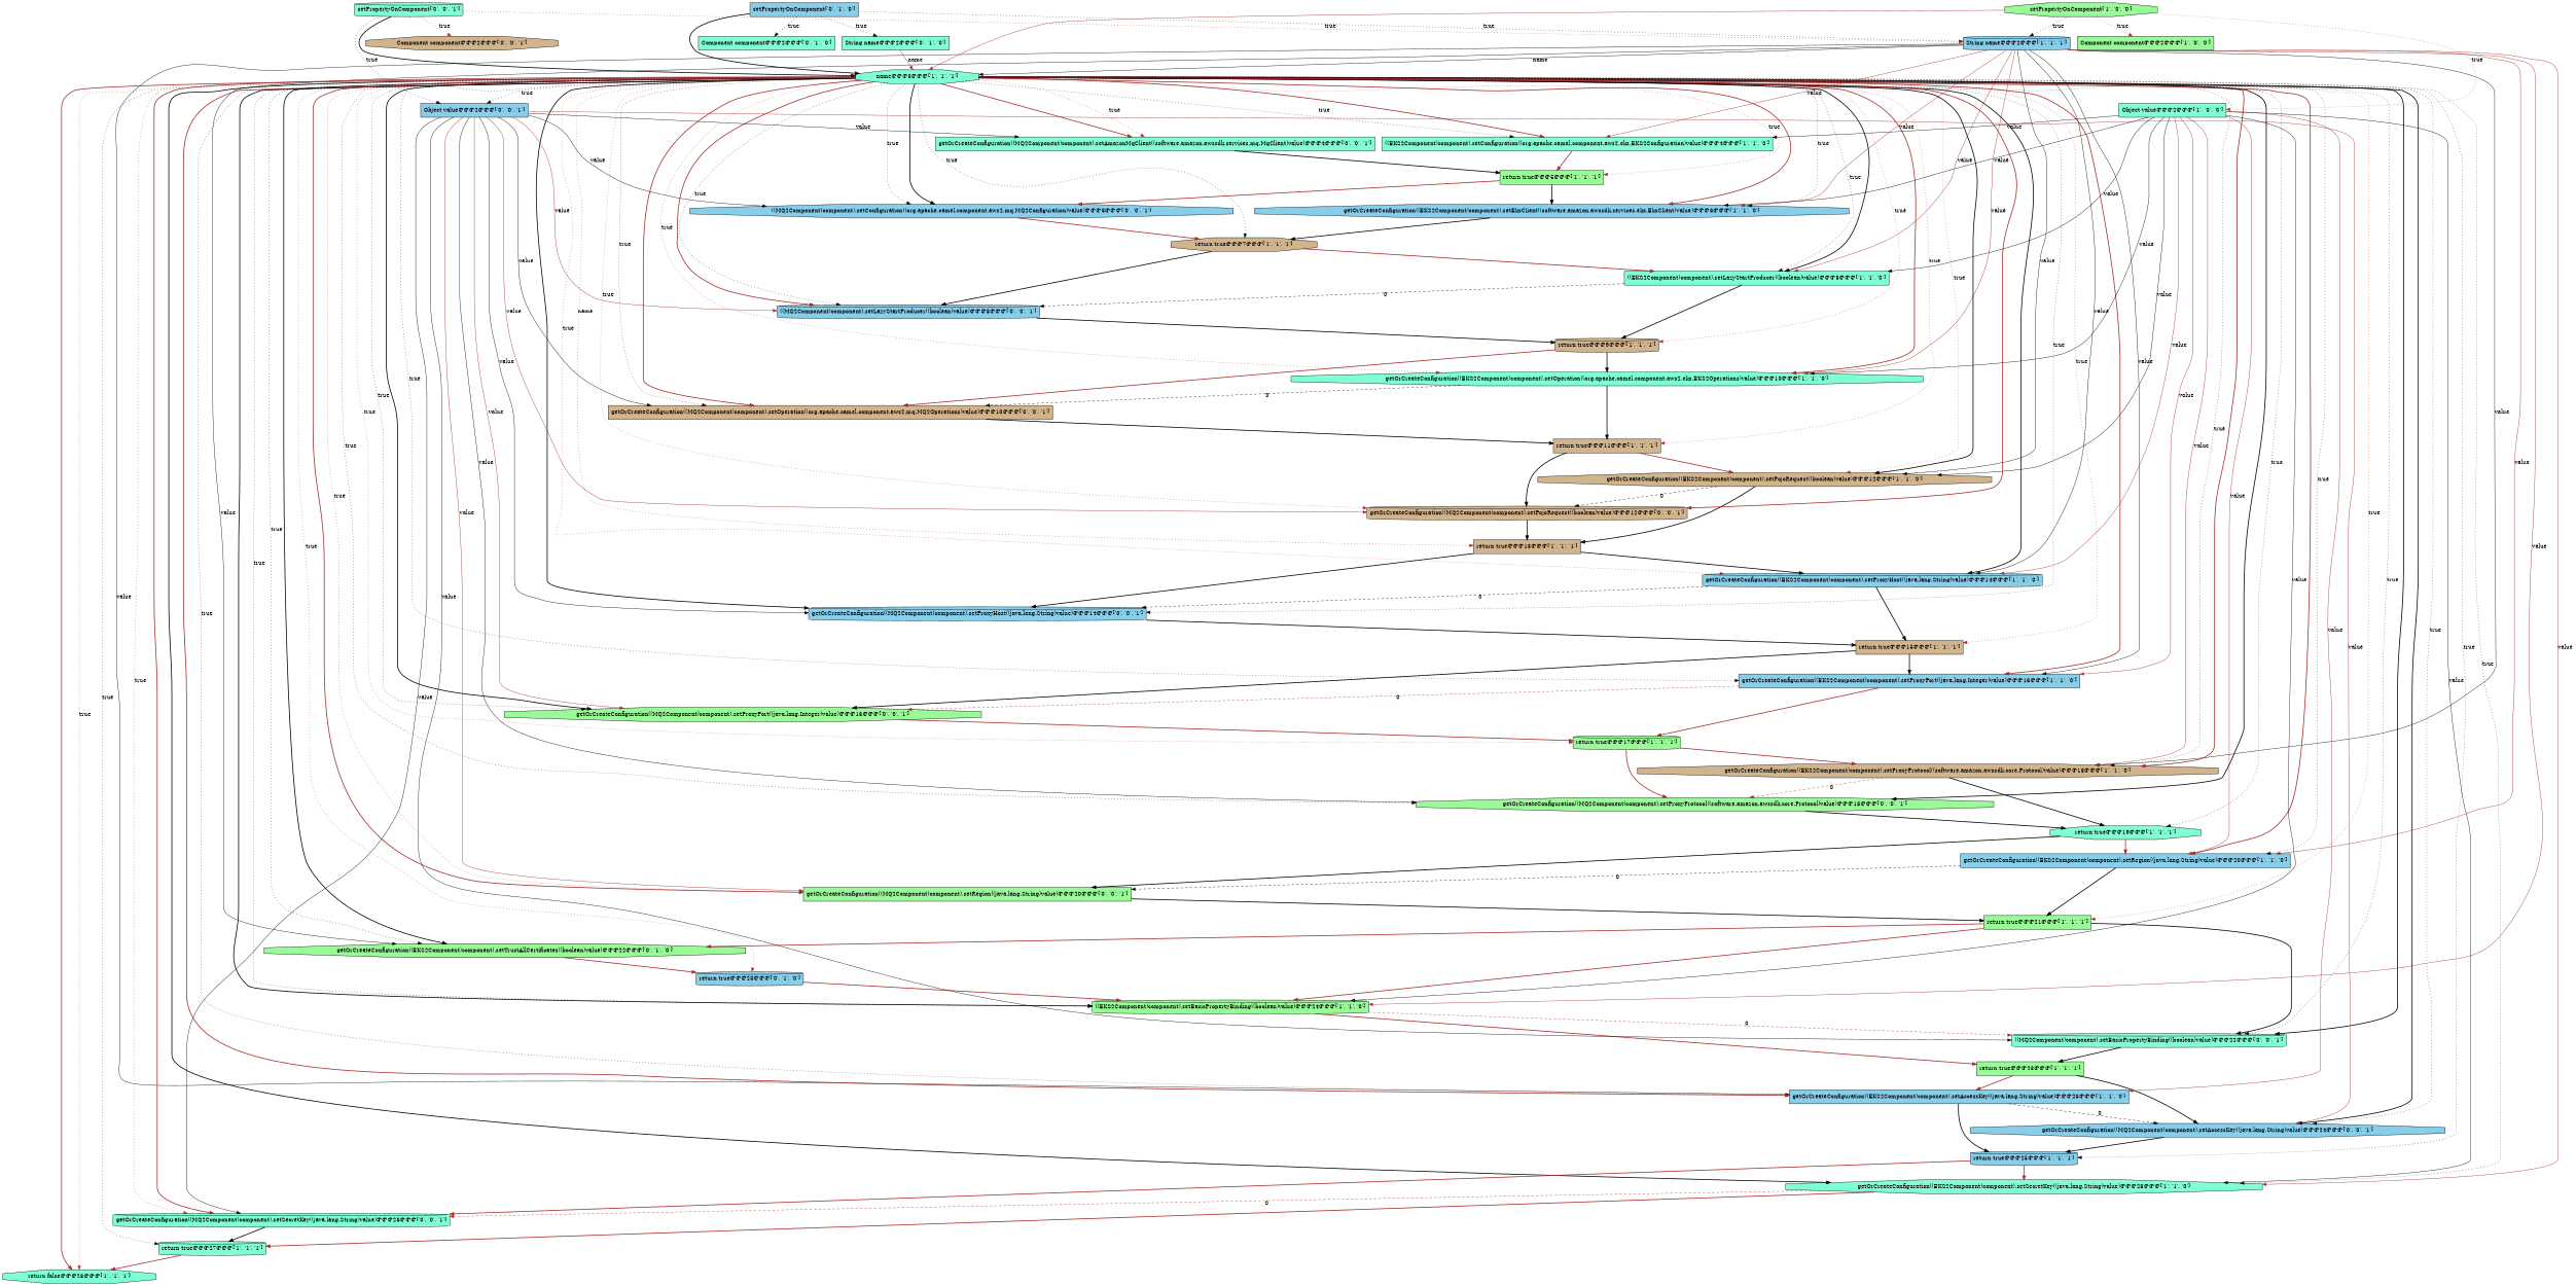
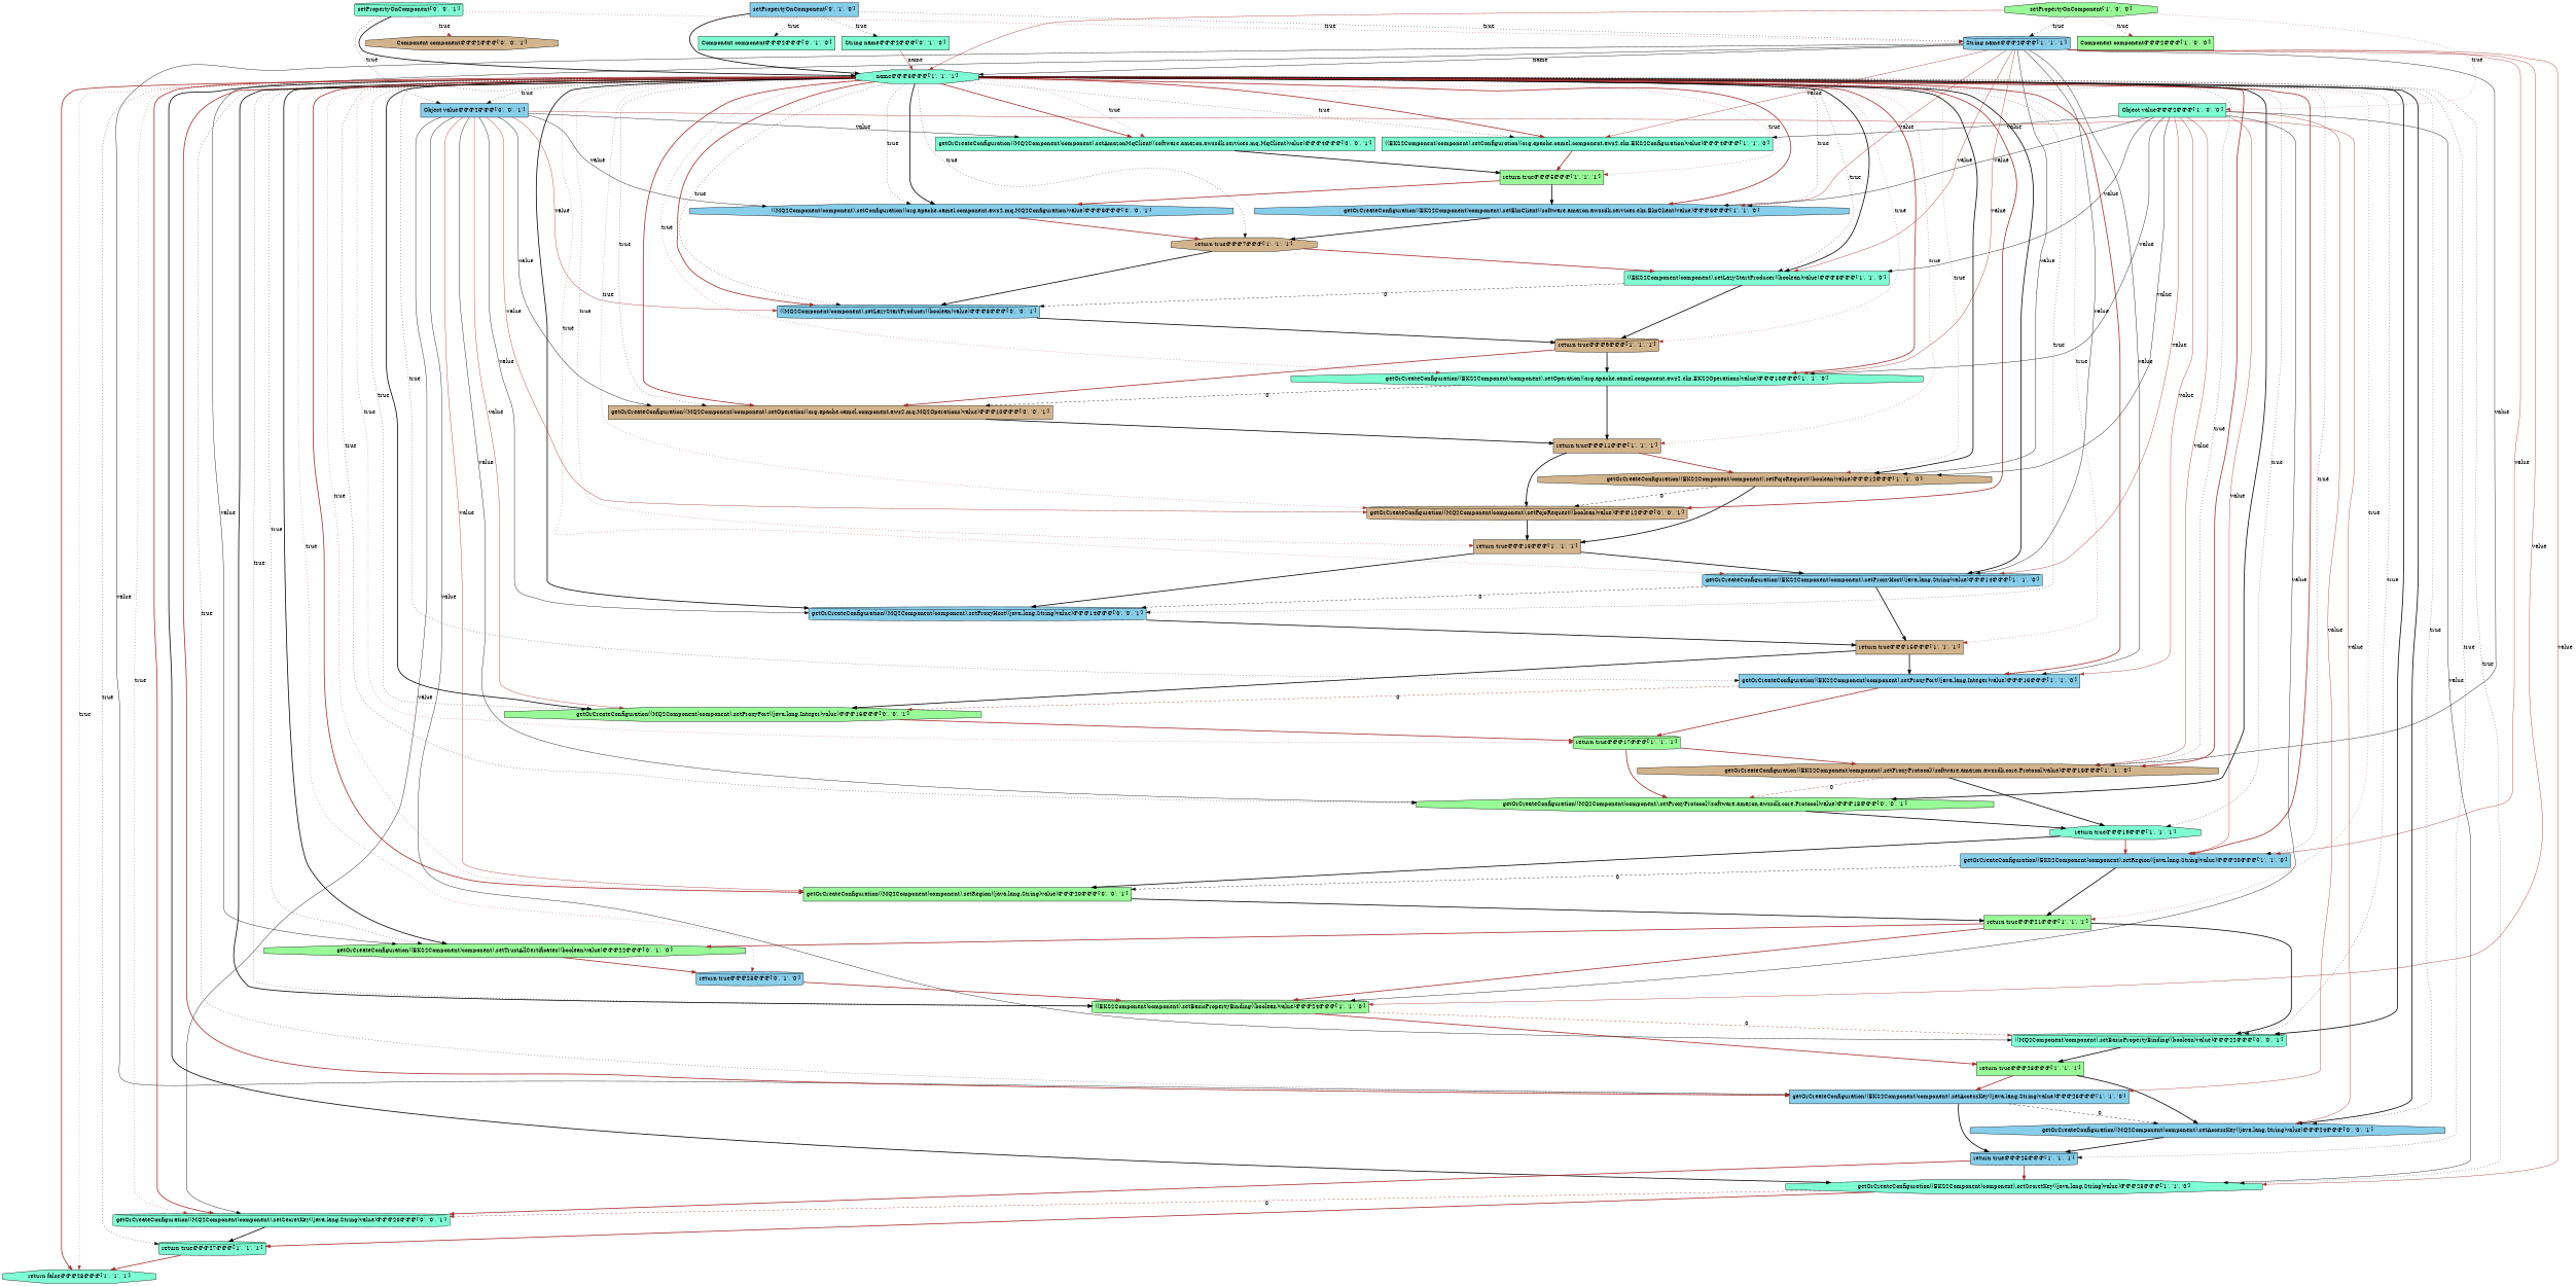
  digraph {
    node [fillcolor=aquamarine shape=box style=filled]
    edge [color=black style=bold]
    n1 [fillcolor=skyblue label="getOrCreateConfiguration((EKS2Component)component).setProxyHost((java.lang.String)value)@@@14@@@['1', '1', '0']" shape=cylinder]
    n2 [fillcolor=skyblue label="getOrCreateConfiguration((MQ2Component)component).setProxyHost((java.lang.String)value)@@@14@@@['0', '0', '1']" shape=cylinder]
    n3 [fillcolor=tan label="return true@@@15@@@['1', '1', '1']"]
    n4 [fillcolor=skyblue label="getOrCreateConfiguration((EKS2Component)component).setProxyPort((java.lang.Integer)value)@@@16@@@['1', '1', '0']"]
    n5 [fillcolor=palegreen label="getOrCreateConfiguration((MQ2Component)component).setProxyPort((java.lang.Integer)value)@@@16@@@['0', '0', '1']" shape=octagon]
    n6 [fillcolor=palegreen label="Component component@@@2@@@['1', '0', '0']"]
    n7 [label="((MQ2Component)component).setBasicPropertyBinding((boolean)value)@@@22@@@['0', '0', '1']" shape=cylinder]
    n8 [fillcolor=palegreen label="return true@@@23@@@['1', '1', '1']"]
    n9 [fillcolor=skyblue label="getOrCreateConfiguration((EKS2Component)component).setAccessKey((java.lang.String)value)@@@26@@@['1', '1', '0']"]
    n10 [fillcolor=skyblue label="getOrCreateConfiguration((MQ2Component)component).setAccessKey((java.lang.String)value)@@@24@@@['0', '0', '1']" shape=octagon]
    n11 [fillcolor=palegreen label="return true@@@5@@@['1', '1', '1']"]
    n12 [fillcolor=skyblue label="((MQ2Component)component).setConfiguration((org.apache.camel.component.aws2.mq.MQ2Configuration)value)@@@6@@@['0', '0', '1']" shape=octagon]
    n13 [fillcolor=skyblue label="getOrCreateConfiguration((EKS2Component)component).setEksClient((software.amazon.awssdk.services.eks.EksClient)value)@@@6@@@['1', '1', '0']" shape=octagon]
    n14 [fillcolor=tan label="return true@@@7@@@['1', '1', '1']" shape=octagon]
    n15 [fillcolor=skyblue label="((MQ2Component)component).setLazyStartProducer((boolean)value)@@@8@@@['0', '0', '1']" shape=cylinder]
    n16 [label="((EKS2Component)component).setLazyStartProducer((boolean)value)@@@8@@@['1', '1', '0']"]
    n17 [fillcolor=tan label="return true@@@9@@@['1', '1', '1']" shape=cylinder]
    n18 [fillcolor=skyblue label="String name@@@2@@@['1', '1', '1']" shape=cylinder]
    n19 [fillcolor=palegreen label="getOrCreateConfiguration((EKS2Component)component).setTrustAllCertificates((boolean)value)@@@22@@@['0', '1', '0']" shape=octagon]
    n20 [fillcolor=skyblue label="getOrCreateConfiguration((EKS2Component)component).setRegion((java.lang.String)value)@@@20@@@['1', '1', '0']"]
    n21 [fillcolor=tan label="getOrCreateConfiguration((EKS2Component)component).setPojoRequest((boolean)value)@@@12@@@['1', '1', '0']" shape=octagon]
    n22 [label="name@@@3@@@['1', '1', '1']" shape=octagon]
    n23 [fillcolor=tan label="getOrCreateConfiguration((EKS2Component)component).setProxyProtocol((software.amazon.awssdk.core.Protocol)value)@@@18@@@['1', '1', '0']" shape=octagon]
    n24 [fillcolor=palegreen label="((EKS2Component)component).setBasicPropertyBinding((boolean)value)@@@24@@@['1', '1', '0']" shape=cylinder]
    n25 [label="getOrCreateConfiguration((EKS2Component)component).setOperation((org.apache.camel.component.aws2.eks.EKS2Operations)value)@@@10@@@['1', '1', '0']" shape=octagon]
    n26 [label="((EKS2Component)component).setConfiguration((org.apache.camel.component.aws2.eks.EKS2Configuration)value)@@@4@@@['1', '1', '0']"]
    n27 [label="getOrCreateConfiguration((EKS2Component)component).setSecretKey((java.lang.String)value)@@@28@@@['1', '1', '0']" shape=octagon]
    n28 [fillcolor=skyblue label="return true@@@25@@@['1', '1', '1']" shape=cylinder]
    n29 [fillcolor=skyblue label="return true@@@23@@@['0', '1', '0']" shape=cylinder]
    n30 [fillcolor=palegreen label="return true@@@17@@@['1', '1', '1']" shape=cylinder]
    n31 [fillcolor=palegreen label="return true@@@21@@@['1', '1', '1']"]
    n32 [fillcolor=palegreen label="getOrCreateConfiguration((MQ2Component)component).setRegion((java.lang.String)value)@@@20@@@['0', '0', '1']"]
    n33 [fillcolor=tan label="getOrCreateConfiguration((MQ2Component)component).setPojoRequest((boolean)value)@@@12@@@['0', '0', '1']" shape=cylinder]
    n34 [fillcolor=tan label="return true@@@13@@@['1', '1', '1']"]
    n35 [fillcolor=tan label="getOrCreateConfiguration((MQ2Component)component).setOperation((org.apache.camel.component.aws2.mq.MQ2Operations)value)@@@10@@@['0', '0', '1']"]
    n36 [fillcolor=tan label="return true@@@11@@@['1', '1', '1']"]
    n37 [label="getOrCreateConfiguration((MQ2Component)component).setAmazonMqClient((software.amazon.awssdk.services.mq.MqClient)value)@@@4@@@['0', '0', '1']"]
    n38 [label="return true@@@27@@@['1', '1', '1']" shape=cylinder]
    n39 [fillcolor=palegreen label="getOrCreateConfiguration((MQ2Component)component).setProxyProtocol((software.amazon.awssdk.core.Protocol)value)@@@18@@@['0', '0', '1']" shape=octagon]
    n40 [label="return true@@@19@@@['1', '1', '1']" shape=octagon]
    n41 [label="return false@@@28@@@['1', '1', '1']" shape=octagon]
    n42 [label="getOrCreateConfiguration((MQ2Component)component).setSecretKey((java.lang.String)value)@@@26@@@['0', '0', '1']" shape=cylinder]
    n43 [fillcolor=skyblue label="Object value@@@2@@@['0', '0', '1']"]
    n44 [fillcolor=palegreen label="setPropertyOnComponent['1', '0', '0']" shape=octagon]
    n45 [label="Object value@@@2@@@['1', '0', '0']"]
    n46 [fillcolor=skyblue label="setPropertyOnComponent['0', '1', '0']"]
    n47 [label="String name@@@2@@@['0', '1', '0']"]
    n48 [label="Component component@@@2@@@['0', '1', '0']"]
    n49 [label="setPropertyOnComponent['0', '0', '1']" shape=cylinder]
    n50 [fillcolor=tan label="Component component@@@2@@@['0', '0', '1']" shape=octagon]
    n1 -> n2 [label=0 style=dashed]
    n1 -> n3
    n2 -> n3
    n3 -> n4
    n3 -> n5
    n4 -> n5 [color=brown label=0 style=dashed]
    n4 -> n30 [color=brown]
    n5 -> n30 [color=brown]
    n7 -> n8
    n8 -> n9 [color=brown]
    n8 -> n10
    n9 -> n10 [label=0 style=dashed]
    n9 -> n28
    n10 -> n28
    n11 -> n12 [color=brown]
    n11 -> n13
    n12 -> n14 [color=brown]
    n13 -> n14
    n14 -> n15
    n14 -> n16 [color=brown]
    n15 -> n17
    n16 -> n15 [label=0 style=dashed]
    n16 -> n17
    n17 -> n25
    n17 -> n35 [color=brown]
    n18 -> n1 [label=value style=solid]
    n18 -> n4 [label=value style=solid]
    n18 -> n9 [label=value style=solid]
    n18 -> n13 [color=brown label=value style=solid]
    n18 -> n16 [color=brown label=value style=solid]
    n18 -> n19 [label=value style=solid]
    n18 -> n20 [color=brown label=value style=solid]
    n18 -> n21 [label=value style=solid]
    n18 -> n22 [label=name style=solid]
    n18 -> n23 [label=value style=solid]
    n18 -> n24 [color=brown label=value style=solid]
    n18 -> n25 [color=brown label=value style=solid]
    n18 -> n26 [color=brown label=value style=solid]
    n18 -> n27 [color=brown label=value style=solid]
    n19 -> n29 [color=brown]
    n20 -> n31
    n20 -> n32 [label=0 style=dashed]
    n21 -> n33 [label=0 style=dashed]
    n21 -> n34
    n22 -> n1
    n22 -> n1 [color=brown label=true style=dotted]
    n22 -> n2 [label=true style=dotted]
    n22 -> n2
    n22 -> n3 [color=brown label=true style=dotted]
    n22 -> n4 [color=brown]
    n22 -> n4 [label=true style=dotted]
    n22 -> n5
    n22 -> n5 [label=true style=dotted]
    n22 -> n7
    n22 -> n7 [label=true style=dotted]
    n22 -> n9 [label=true style=dotted]
    n22 -> n9 [color=brown]
    n22 -> n10
    n22 -> n10 [label=true style=dotted]
    n22 -> n11 [color=brown label=true style=dotted]
    n22 -> n12 [label=true style=dotted]
    n22 -> n12
    n22 -> n13 [label=true style=dotted]
    n22 -> n13 [color=brown]
    n22 -> n14 [label=true style=dotted]
    n22 -> n15 [label=true style=dotted]
    n22 -> n15 [color=brown]
    n22 -> n16 [label=true style=dotted]
    n22 -> n16
    n22 -> n17 [color=brown label=true style=dotted]
    n22 -> n19
    n22 -> n19 [label=true style=dotted]
    n22 -> n20 [label=true style=dotted]
    n22 -> n20 [color=brown]
    n22 -> n21 [color=brown label=true style=dotted]
    n22 -> n21
    n22 -> n23 [color=brown]
    n22 -> n23 [label=true style=dotted]
    n22 -> n24 [label=true style=dotted]
    n22 -> n24
    n22 -> n25 [color=brown label=true style=dotted]
    n22 -> n25 [color=brown]
    n22 -> n26 [color=brown]
    n22 -> n26 [label=true style=dotted]
    n22 -> n27 [label=true style=dotted]
    n22 -> n27
    n22 -> n28 [label=true style=dotted]
    n22 -> n29 [color=brown label=true style=dotted]
    n22 -> n30 [color=brown label=true style=dotted]
    n22 -> n31 [color=brown label=true style=dotted]
    n22 -> n32 [color=brown label=true style=dotted]
    n22 -> n32 [color=brown]
    n22 -> n33 [color=brown]
    n22 -> n33 [color=brown label=true style=dotted]
-   n22 -> n34 [color=brown label=name style=dotted]
+   n22 -> n34 [color=brown label=true style=dotted]
    n22 -> n35 [color=brown]
    n22 -> n35 [label=true style=dotted]
    n22 -> n36 [color=brown label=true style=dotted]
    n22 -> n37 [color=brown label=true style=dotted]
    n22 -> n37 [color=brown]
    n22 -> n38 [label=true style=dotted]
    n22 -> n39 [label=true style=dotted]
    n22 -> n39
    n22 -> n40 [label=true style=dotted]
    n22 -> n41 [color=brown]
    n22 -> n41 [color=brown label=true style=dotted]
    n22 -> n42 [color=brown]
    n22 -> n42 [color=brown label=true style=dotted]
    n22 -> n43 [label=true style=dotted]
    n23 -> n39 [color=brown label=0 style=dashed]
    n23 -> n40
    n24 -> n7 [color=brown label=0 style=dashed]
    n24 -> n8 [color=brown]
    n25 -> n35 [label=0 style=dashed]
    n25 -> n36
    n26 -> n11 [color=brown]
    n27 -> n38 [color=brown]
    n27 -> n42 [color=brown label=0 style=dashed]
    n28 -> n27 [color=brown]
    n28 -> n42 [color=brown]
    n29 -> n24 [color=brown]
    n30 -> n23 [color=brown]
    n30 -> n39 [color=brown]
    n31 -> n7
    n31 -> n19 [color=brown]
    n31 -> n24 [color=brown]
    n32 -> n31
    n33 -> n34
    n34 -> n1
    n34 -> n2
    n35 -> n36
    n36 -> n21 [color=brown]
    n36 -> n33
    n37 -> n11
    n38 -> n41 [color=brown]
    n39 -> n40
    n40 -> n20 [color=brown]
    n40 -> n32
    n42 -> n38
    n43 -> n2 [label=value style=solid]
    n43 -> n5 [color=brown label=value style=solid]
    n43 -> n7 [label=value style=solid]
    n43 -> n10 [color=brown label=value style=solid]
    n43 -> n12 [label=value style=solid]
    n43 -> n15 [color=brown label=value style=solid]
    n43 -> n32 [color=brown label=value style=solid]
    n43 -> n33 [color=brown label=value style=solid]
    n43 -> n35 [label=value style=solid]
    n43 -> n37 [label=value style=solid]
    n43 -> n39 [label=value style=solid]
    n43 -> n42 [label=value style=solid]
    n44 -> n6 [color=brown label=true style=dotted]
    n44 -> n18 [label=true style=dotted]
    n44 -> n22 [color=brown style=solid]
    n44 -> n45 [color=brown label=true style=dotted]
    n45 -> n1 [color=brown label=value style=solid]
    n45 -> n4 [color=brown label=value style=solid]
    n45 -> n9 [color=brown label=value style=solid]
    n45 -> n13 [label=value style=solid]
    n45 -> n16 [label=value style=solid]
    n45 -> n20 [color=brown label=value style=solid]
    n45 -> n21 [label=value style=solid]
    n45 -> n23 [color=brown label=value style=solid]
    n45 -> n24 [label=value style=solid]
    n45 -> n25 [label=value style=solid]
    n45 -> n26 [label=value style=solid]
    n45 -> n27 [label=value style=solid]
    n46 -> n18 [label=true style=dotted]
    n46 -> n22
    n46 -> n47 [label=true style=dotted]
    n46 -> n48 [label=true style=dotted]
    n47 -> n22 [color=brown label=name style=solid]
    n49 -> n18 [color=brown label=true style=dotted]
    n49 -> n22
    n49 -> n43 [label=true style=dotted]
    n49 -> n50 [color=brown label=true style=dotted]
  }
